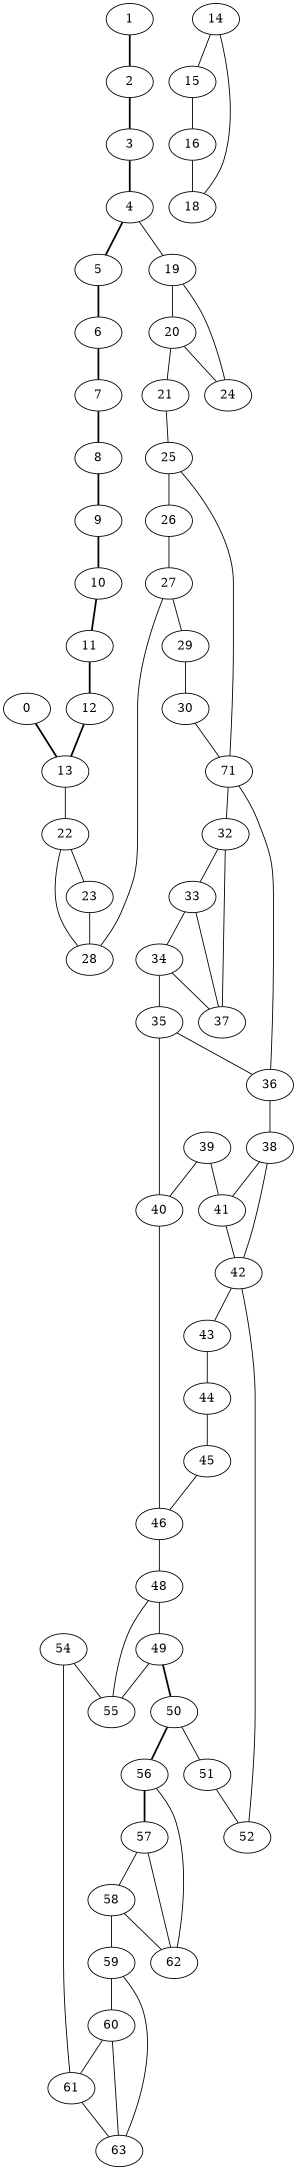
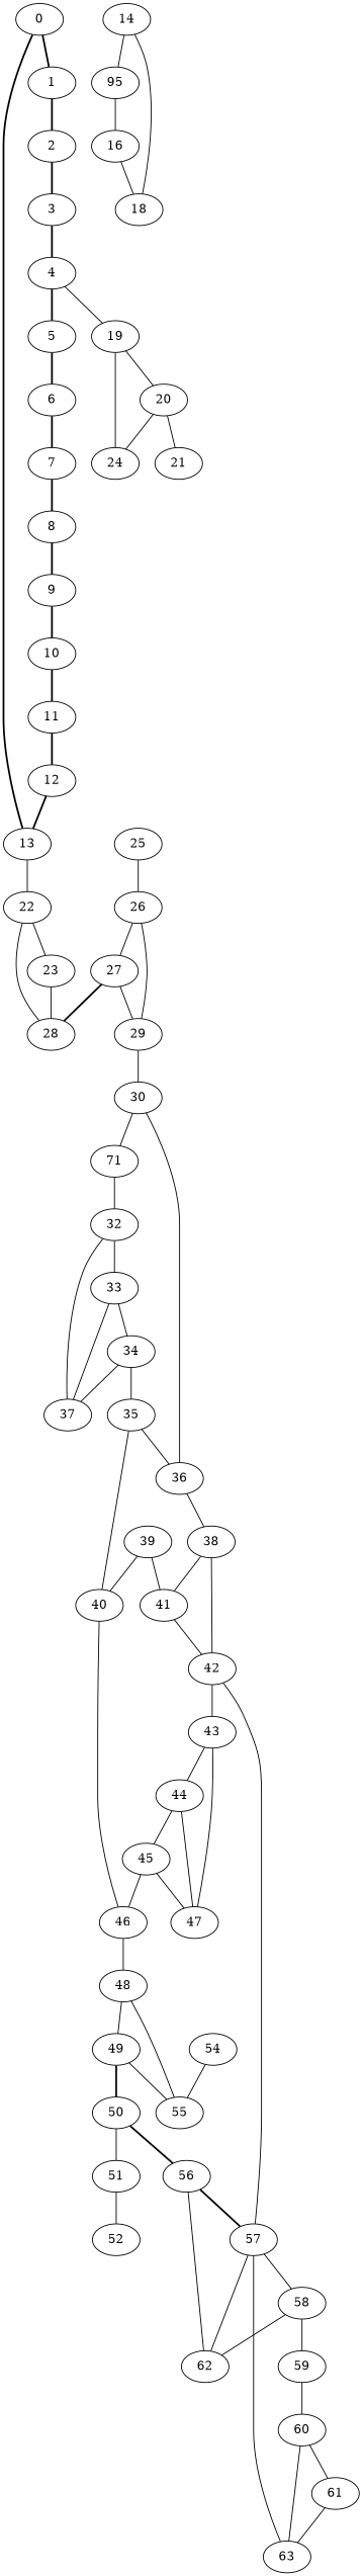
  graph {
    0
    1
    13
    2
    22
    3
    23
    28
    4
    5
    19
    6
    20
    24
    7
    21
    8
    14
-   15
+   15 [label=95]
    18
    9
    16
    10
    11
    12
    25
    26
    n28 [label=71]
    27
    29
    32
    30
    33
    37
    36
    38
    41
    42
    34
    35
    40
    46
    48
    39
    43
    52
    49
    55
    44
+   47
    45
    50
    51
    56
    57
    62
    58
    54
    61
    63
    59
    60
+   0 -- 1 [style=bold]
    0 -- 13 [style=bold]
    1 -- 2 [style=bold]
    13 -- 22
    2 -- 3 [style=bold]
    22 -- 23
    22 -- 28
    3 -- 4 [style=bold]
    23 -- 28
    4 -- 5 [style=bold]
    4 -- 19
    5 -- 6 [style=bold]
    19 -- 20
    19 -- 24
    6 -- 7 [style=bold]
    20 -- 24
    20 -- 21
    7 -- 8 [style=bold]
-   21 -- 25
    8 -- 9 [style=bold]
    14 -- 15
    14 -- 18
    15 -- 16
    9 -- 10 [style=bold]
    16 -- 18
    10 -- 11 [style=bold]
    11 -- 12 [style=bold]
    12 -- 13 [style=bold]
    25 -- 26
-   25 -- n28
    26 -- 27
+   26 -- 29
    n28 -- 32
-   27 -- 28
+   27 -- 28 [style=bold]
    27 -- 29
    29 -- 30
    32 -- 33
    32 -- 37
    30 -- n28
-   n28 -- 36
+   30 -- 36
    33 -- 37
    33 -- 34
    36 -- 38
    38 -- 41
    38 -- 42
    41 -- 42
    42 -- 43
-   42 -- 52
+   42 -- 57
    34 -- 37
    34 -- 35
    35 -- 36
    35 -- 40
    40 -- 46
    46 -- 48
    48 -- 49
    48 -- 55
    39 -- 41
    39 -- 40
    43 -- 44
+   43 -- 47
    49 -- 55
    49 -- 50 [style=bold]
+   44 -- 47
    44 -- 45
    45 -- 46
+   45 -- 47
    50 -- 51
    50 -- 56 [style=bold]
    51 -- 52
    56 -- 57 [style=bold]
    56 -- 62
    57 -- 62
    57 -- 58
    58 -- 62
    58 -- 59
    54 -- 55
-   54 -- 61
    61 -- 63
-   59 -- 63
+   57 -- 63
    59 -- 60
    60 -- 61
    60 -- 63
  }
